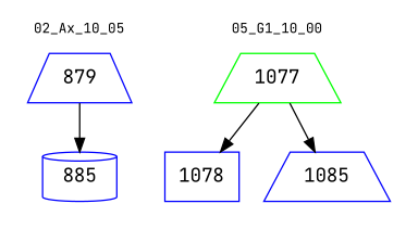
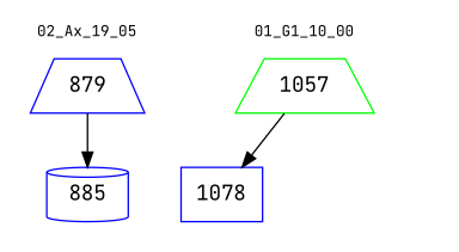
  digraph {
    fontname="JetBrains Mono"
    node [color=blue fontname="JetBrains Mono" shape=trapezium]
    edge [color=black fontname="JetBrains Mono"]
    n1 [label=879]
    n2 [label=885 shape=cylinder]
-   n3 [color=green label=1077]
+   n3 [color=green label=1057]
    n4 [label=1078 shape=box]
-   n5 [label=1085]
    subgraph cluster_1 {
      color=white
      fontsize=10
-     label="02_Ax_10_05"
+     label="02_Ax_19_05"
      n1
      n2
    }
    subgraph cluster_2 {
      color=white
      fontsize=10
-     label="05_G1_10_00"
+     label="01_G1_10_00"
      n3
      n4
-     n5
    }
    n1 -> n2
    n3 -> n4
-   n3 -> n5
  }
